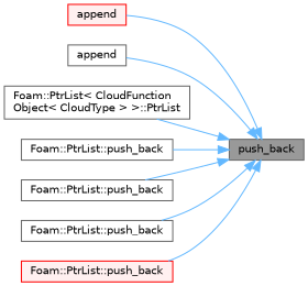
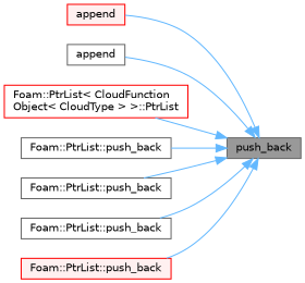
  digraph {
    rankdir=RL
    node [color=grey40 fillcolor=white fontname=Helvetica fontsize=10 shape=box style=filled]
    edge [color=steelblue1 dir=back fontname=Helvetica fontsize=10 labelfontname=Helvetica labelfontsize=10 style=solid]
    n1 [color=gray40 fillcolor=grey60 fontcolor=black height=0.2 label=push_back width=0.4]
    n2 [color=red fillcolor="#FFF0F0" height=0.2 label=append width=0.4]
    n3 [height=0.2 label=append width=0.4]
-   n4 [height=0.2 label="Foam::PtrList\< CloudFunction\lObject\< CloudType \> \>::PtrList" width=0.4]
+   n4 [color=red height=0.2 label="Foam::PtrList\< CloudFunction\lObject\< CloudType \> \>::PtrList" width=0.4]
    n5 [height=0.2 label="Foam::PtrList::push_back" width=0.4]
    n6 [height=0.2 label="Foam::PtrList::push_back" width=0.4]
    n7 [height=0.2 label="Foam::PtrList::push_back" width=0.4]
    n8 [color=red fillcolor="#FFF0F0" height=0.2 label="Foam::PtrList::push_back" width=0.4]
    n1 -> n2
    n1 -> n3
    n1 -> n4
    n1 -> n5
    n1 -> n6
    n1 -> n7
    n1 -> n8
  }
